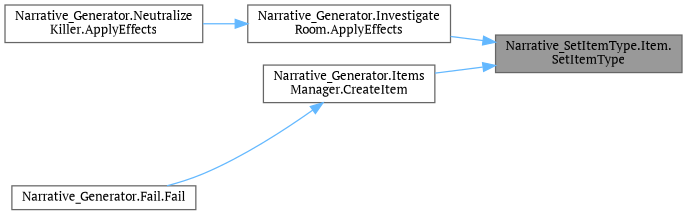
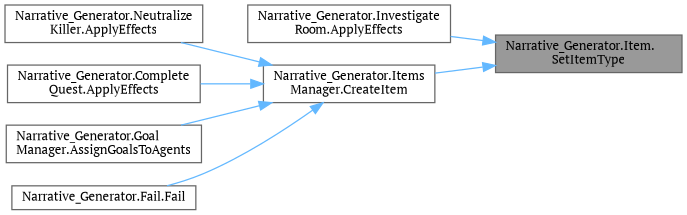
  digraph {
    fontname="PT Serif"
    rankdir=RL
    node [color=grey40 fillcolor=white fontname="PT Serif" fontsize=10 shape=box style=filled]
    edge [color=steelblue1 dir=back fontname="PT Serif" fontsize=10 labelfontname=Helvetica labelfontsize=10 style=solid]
-   n1 [color=gray40 fillcolor=grey60 fontcolor=black height=0.2 label="Narrative_SetItemType.Item.\lSetItemType" width=0.4]
+   n1 [color=gray40 fillcolor=grey60 fontcolor=black height=0.2 label="Narrative_Generator.Item.\lSetItemType" width=0.4]
    n2 [height=0.2 label="Narrative_Generator.Items\lManager.CreateItem" width=0.4]
    n3 [height=0.2 label="Narrative_Generator.Investigate\lRoom.ApplyEffects" width=0.4]
+   n4 [height=0.2 label="Narrative_Generator.Complete\lQuest.ApplyEffects" width=0.4]
    n5 [height=0.2 label="Narrative_Generator.Neutralize\lKiller.ApplyEffects" width=0.4]
+   n6 [height=0.2 label="Narrative_Generator.Goal\lManager.AssignGoalsToAgents" width=0.4]
    n7 [height=0.2 label="Narrative_Generator.Fail.Fail" width=0.4]
    n1 -> n2
    n1 -> n3
-   n3 -> n5
+   n2 -> n4
+   n2 -> n5
+   n2 -> n6
    n2 -> n7
  }
